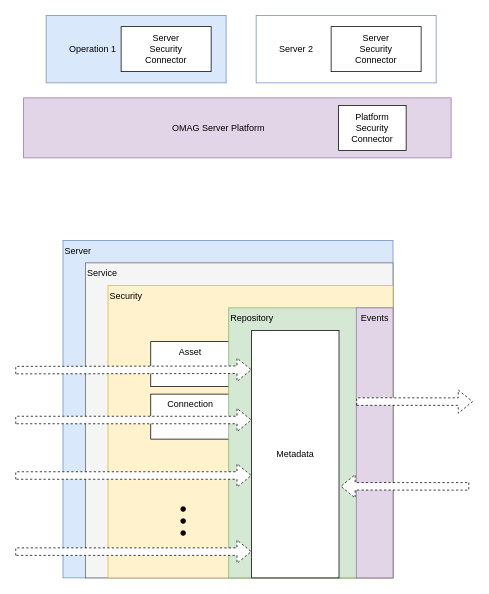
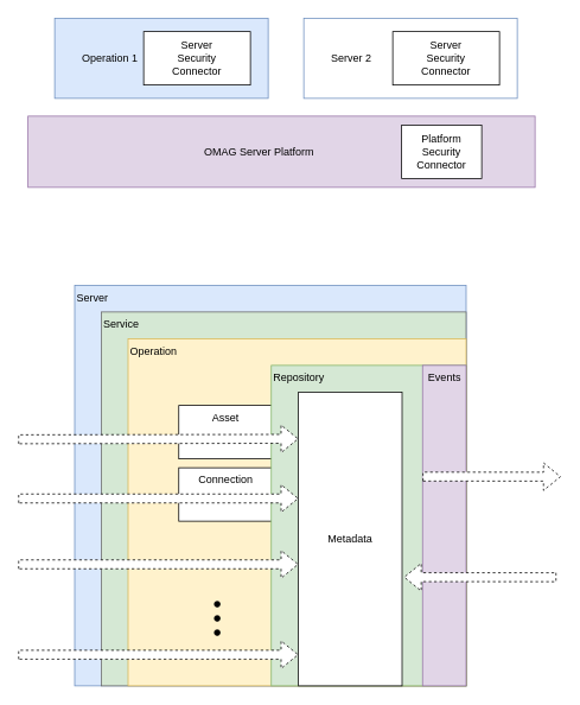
  <mxCell id="0" />
  <mxCell id="1" parent="0" />
  <mxCell id="2" value="OMAG Server Platform" style="rounded=0;whiteSpace=wrap;html=1;spacingRight=50;fillColor=#e1d5e7;strokeColor=#9673a6;" parent="1" vertex="1"><mxGeometry x="31" y="130" width="570" height="80" as="geometry" /></mxCell>
  <mxCell id="3" value="Platform&lt;br&gt;Security&lt;br&gt;Connector&lt;br&gt;" style="rounded=0;whiteSpace=wrap;html=1;" parent="1" vertex="1"><mxGeometry x="451" y="140" width="90" height="60" as="geometry" /></mxCell>
  <mxCell id="4" value="Operation 1" style="rounded=0;whiteSpace=wrap;html=1;align=left;spacingLeft=29;fillColor=#dae8fc;strokeColor=#6c8ebf;" parent="1" vertex="1"><mxGeometry x="61" y="20" width="240" height="90" as="geometry" /></mxCell>
  <mxCell id="5" value="Server&lt;br&gt;Security&lt;br&gt;Connector" style="rounded=0;whiteSpace=wrap;html=1;align=center;" parent="1" vertex="1"><mxGeometry x="161" y="35" width="120" height="60" as="geometry" /></mxCell>
  <mxCell id="6" value="Server 2" style="rounded=0;whiteSpace=wrap;html=1;align=left;spacingLeft=29;fillColor=#ffffff;strokeColor=#6c8ebf;" parent="1" vertex="1"><mxGeometry x="341" y="20" width="240" height="90" as="geometry" /></mxCell>
  <mxCell id="7" value="Server&lt;br&gt;Security&lt;br&gt;Connector" style="rounded=0;whiteSpace=wrap;html=1;align=center;" parent="1" vertex="1"><mxGeometry x="441" y="35" width="120" height="60" as="geometry" /></mxCell>
  <mxCell id="8" value="Server" style="rounded=0;whiteSpace=wrap;html=1;align=left;verticalAlign=top;fillColor=#dae8fc;strokeColor=#6c8ebf;" vertex="1" parent="1"><mxGeometry x="83.5" y="320" width="440" height="450" as="geometry" /></mxCell>
- <mxCell id="9" value="Service" style="rounded=0;whiteSpace=wrap;html=1;align=left;verticalAlign=top;fillColor=#f5f5f5;strokeColor=#666666;" vertex="1" parent="1"><mxGeometry x="113.5" y="350" width="410" height="420" as="geometry" /></mxCell>
- <mxCell id="10" value="Security" style="rounded=0;whiteSpace=wrap;html=1;align=left;verticalAlign=top;fillColor=#fff2cc;strokeColor=#d6b656;" vertex="1" parent="1"><mxGeometry x="143.5" y="380" width="380" height="390" as="geometry" /></mxCell>
+ <mxCell id="9" value="Service" style="rounded=0;whiteSpace=wrap;html=1;align=left;verticalAlign=top;fillColor=#d5e8d4;strokeColor=#666666;" vertex="1" parent="1"><mxGeometry x="113.5" y="350" width="410" height="420" as="geometry" /></mxCell>
+ <mxCell id="10" value="Operation" style="rounded=0;whiteSpace=wrap;html=1;align=left;verticalAlign=top;fillColor=#fff2cc;strokeColor=#d6b656;" vertex="1" parent="1"><mxGeometry x="143.5" y="380" width="380" height="390" as="geometry" /></mxCell>
  <mxCell id="11" value="Asset" style="rounded=0;whiteSpace=wrap;html=1;align=center;verticalAlign=top;" vertex="1" parent="1"><mxGeometry x="200.5" y="455" width="105" height="60" as="geometry" /></mxCell>
  <mxCell id="12" value="Connection" style="rounded=0;whiteSpace=wrap;html=1;align=center;verticalAlign=top;" vertex="1" parent="1"><mxGeometry x="200.5" y="525" width="105" height="60" as="geometry" /></mxCell>
  <mxCell id="13" value="" style="group" vertex="1" connectable="0" parent="1"><mxGeometry x="240.5" y="675" width="8" height="40" as="geometry" /></mxCell>
  <mxCell id="14" value="" style="ellipse;whiteSpace=wrap;html=1;aspect=fixed;align=center;fillColor=#000000;" vertex="1" parent="13"><mxGeometry width="6.4" height="6.4" as="geometry" /></mxCell>
  <mxCell id="15" value="" style="ellipse;whiteSpace=wrap;html=1;aspect=fixed;align=center;fillColor=#000000;" vertex="1" parent="13"><mxGeometry y="16" width="6.4" height="6.4" as="geometry" /></mxCell>
  <mxCell id="16" value="" style="ellipse;whiteSpace=wrap;html=1;aspect=fixed;align=center;fillColor=#000000;" vertex="1" parent="13"><mxGeometry y="32" width="6.4" height="6.4" as="geometry" /></mxCell>
  <mxCell id="17" value="&lt;div style=&quot;text-align: left&quot;&gt;&lt;span&gt;Repository&lt;/span&gt;&lt;/div&gt;" style="rounded=0;whiteSpace=wrap;html=1;fillColor=#d5e8d4;fontColor=#000000;align=left;verticalAlign=top;strokeColor=#82b366;" vertex="1" parent="1"><mxGeometry x="304.5" y="410" width="219" height="360" as="geometry" /></mxCell>
  <mxCell id="18" value="" style="shape=flexArrow;endArrow=classic;html=1;fillColor=#ffffff;dashed=1;entryX=0;entryY=0.25;" edge="1" parent="1"><mxGeometry width="50" height="50" relative="1" as="geometry"><mxPoint x="20" y="493" as="sourcePoint" /><mxPoint x="335" y="492.5" as="targetPoint" /></mxGeometry></mxCell>
  <mxCell id="19" value="" style="shape=flexArrow;endArrow=classic;html=1;fillColor=#ffffff;dashed=1;entryX=0;entryY=0.25;" edge="1" parent="1"><mxGeometry width="50" height="50" relative="1" as="geometry"><mxPoint x="20" y="559.5" as="sourcePoint" /><mxPoint x="335" y="559.5" as="targetPoint" /></mxGeometry></mxCell>
  <mxCell id="20" value="" style="shape=flexArrow;endArrow=classic;html=1;fillColor=#ffffff;dashed=1;entryX=0;entryY=0.894;entryDx=0;entryDy=0;entryPerimeter=0;" edge="1" parent="1" target="22"><mxGeometry width="50" height="50" relative="1" as="geometry"><mxPoint x="20" y="735" as="sourcePoint" /><mxPoint x="335" y="665" as="targetPoint" /></mxGeometry></mxCell>
  <mxCell id="21" value="Events" style="rounded=0;whiteSpace=wrap;html=1;fillColor=#e1d5e7;strokeColor=#9673a6;verticalAlign=top;" vertex="1" parent="1"><mxGeometry x="474.5" y="410" width="49" height="360" as="geometry" /></mxCell>
  <mxCell id="22" value="Metadata" style="rounded=0;whiteSpace=wrap;html=1;align=center;verticalAlign=middle;fillColor=#ffffff;strokeColor=#000000;" vertex="1" parent="1"><mxGeometry x="335" y="440" width="116.5" height="330" as="geometry" /></mxCell>
  <mxCell id="23" value="" style="shape=flexArrow;endArrow=classic;html=1;fillColor=#ffffff;dashed=1;exitX=0;exitY=0.347;exitDx=0;exitDy=0;exitPerimeter=0;" edge="1" parent="1" source="21"><mxGeometry width="50" height="50" relative="1" as="geometry"><mxPoint x="524.5" y="514.5" as="sourcePoint" /><mxPoint x="630" y="535" as="targetPoint" /></mxGeometry></mxCell>
  <mxCell id="24" value="" style="shape=flexArrow;endArrow=classic;html=1;fillColor=#ffffff;dashed=1;entryX=1.017;entryY=0.63;entryDx=0;entryDy=0;entryPerimeter=0;" edge="1" parent="1" target="22"><mxGeometry width="50" height="50" relative="1" as="geometry"><mxPoint x="625" y="648" as="sourcePoint" /><mxPoint x="634.5" y="524" as="targetPoint" /></mxGeometry></mxCell>
  <mxCell id="25" value="" style="shape=flexArrow;endArrow=classic;html=1;fillColor=#ffffff;dashed=1;entryX=0;entryY=0.25;" edge="1" parent="1"><mxGeometry width="50" height="50" relative="1" as="geometry"><mxPoint x="20" y="633.5" as="sourcePoint" /><mxPoint x="335" y="633.5" as="targetPoint" /></mxGeometry></mxCell>
